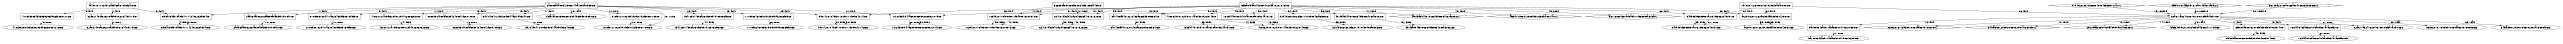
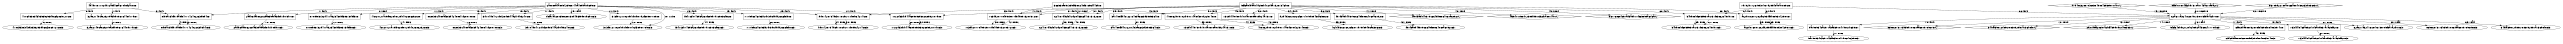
  digraph {
    engine=neato
    fixedsize=false
    fontname="DejaVu Serif"
    fontsize=10
    nodesep=0.3
    rankdir=TB
    ranksep=0
    splines=true
    node [fontname="DejaVu Serif" node_type=Process shape=box]
    edge [fontname="DejaVu Serif"]
    "'4a4d0181102dd12a9f46ea670b8f2a18_P'"
    "'32a82149cae25279a3bb09616448d17d_P'"
    "'ef09a13bfb1da9fe477142402263b5b4_P'"
    "'4106b538343b3535293db66f2869121c_P'"
    "'32a82149cae25279a3bb09616448d17d_F3'" [node_type=File shape=ellipse]
    "'ef09a13bfb1da9fe477142402263b5b4_F3'" [node_type=File shape=ellipse]
    "'4106b538343b3535293db66f2869121c_F3'" [node_type=File shape=ellipse]
    "'2a08eea4ae054259c874ba4e9ba0d699_P'"
    "'2adb6dab862ccda539ada3f8d1f705b7_P'"
    "'870ebe3132d411a523438bf3e313d9f5_P'"
    "'4c020121a19f9c28be129b402686252c_P'"
    "'e6e035c4be0af383b424eee41f280108_P'"
    "'3d104d84721f0f28d8544a2f7db5240c_P'"
    "'defa1ab2e03506ee138d4b6b9de1b6b0_F3'" [node_type=file shape=ellipse]
    "'313f91211e20bd1f0f007b2f389e7789_F3'" [node_type=File shape=ellipse]
    "'313f91211e20bd1f0f007b2f389e7789_P'"
    "'fe41c3b74593a260fc89b7d1c503cf96_P'"
    "'7175d6c46153fc7f73dcdddd2c66fef0_P'"
    "'1c12d33f1b44a6e989c938268592107b_P'"
    "'bd01428754d6b118cdc711f0eb64214c_P'"
    "'2adb6dab862ccda539ada3f8d1f705b7_F3'" [node_type=File shape=ellipse]
    "'870ebe3132d411a523438bf3e313d9f5_F3'" [node_type=File shape=ellipse]
    "'4c020121a19f9c28be129b402686252c_F3'" [node_type=File shape=ellipse]
    "'e6e035c4be0af383b424eee41f280108_F3'" [node_type=File shape=ellipse]
    "'3d104d84721f0f28d8544a2f7db5240c_F3'" [node_type=File shape=ellipse]
    "'fe41c3b74593a260fc89b7d1c503cf96_F3'" [node_type=File shape=ellipse]
    "'7175d6c46153fc7f73dcdddd2c66fef0_F3'" [node_type=File shape=ellipse]
    "'1c12d33f1b44a6e989c938268592107b_F3'" [node_type=File shape=ellipse]
    "'bd01428754d6b118cdc711f0eb64214c_F3'" [node_type=File shape=ellipse]
    "'5ff6a949aa04d25eb402dda15281346b_P'"
    "'624187f46fe4c7f2e46366f415131326_P'"
    "'7c3db2077e499c9077f54de913200572_P'"
    "'408862b09102f790114a8d300d22514e_P'"
    "'f97f5a9b4b579c6649fee864060a6092_S'" [node_type=Socket shape=diamond]
    "'9c5401058d725e9bb51cf6cf1a8e14a7_S'" [node_type=Socket shape=diamond]
    "'86776e6e4c57ad3a9b17f565e99a6d6a_S'" [node_type=Socket shape=diamond]
    "'3a148effd4c1221c483a66c3d3985364_P'"
    "'13c9b449750d1b1da0e0ea915b24a151_P'"
    "'b2b493c61602cf6871b79d8945ca6586_P'"
    "'f97f5a9b4b579c6649fee864060a6092_P'"
    "'ac2d016807282fb295dfbbe8930429e7_P'"
    "'54bb88bf6e55950ac731fe3e62c490b1_P'"
    "'624187f46fe4c7f2e46366f415131326_F3'" [node_type=File shape=ellipse]
    "'7c3db2077e499c9077f54de913200572_F3'" [node_type=File shape=ellipse]
    "'408862b09102f790114a8d300d22514e_F3'" [node_type=File shape=ellipse]
    "'13c9b449750d1b1da0e0ea915b24a151_F3'" [node_type=File shape=ellipse]
    "'3a148effd4c1221c483a66c3d3985364_F3'" [node_type=File shape=ellipse]
    "'b2b493c61602cf6871b79d8945ca6586_F3'" [node_type=File shape=ellipse]
    "'f97f5a9b4b579c6649fee864060a6092_F3'" [node_type=File shape=ellipse]
    "'ac2d016807282fb295dfbbe8930429e7_F3'" [node_type=File shape=ellipse]
    "'54bb88bf6e55950ac731fe3e62c490b1_F3'" [node_type=File shape=ellipse]
    "'366538ae91359fd3e8248f51c5cf443d_P'"
    "'7d192b172619937bc7d29548a0a78e9c_P'"
    "'62a611a32416ce7bc15e705f5a7a2f70_P'"
    "'62a611a32416ce7bc15e705f5a7a2f70_F3'" [node_type=File shape=ellipse]
    "'e69e6873173b55d10860aa6809789c05_F3'" [node_type=file shape=ellipse]
    "'34bfa39e12d89c7e83092951a136bef0_F3'" [node_type=file shape=ellipse]
    "'9a198934cac971a3a5391847b8c1b639_P'"
    "'e69e6873173b55d10860aa6809789c05_S'" [node_type=Socket shape=diamond]
    "'34bfa39e12d89c7e83092951a136bef0_S'" [node_type=Socket shape=diamond]
    "'2b31f9af28697a2bff459d0dc0498353_S'" [node_type=Socket shape=diamond]
    "'9f3f64ebdc2120b2be92a456e641770d_F3'" [node_type=file shape=ellipse]
    "'6fd69ba98e05280ef8b398f884e83974_P'"
    "'7334f4e465ae52d1d5a0d537a1a25fd2_P'"
    "'9a198934cac971a3a5391847b8c1b639_F3'" [node_type=File shape=ellipse]
    "'6fd69ba98e05280ef8b398f884e83974_F3'" [node_type=File shape=ellipse]
    "'7334f4e465ae52d1d5a0d537a1a25fd2_F3'" [node_type=File shape=ellipse]
    "'d7b40632e8703ce38498e4355e9707a7_S'" [node_type=Socket shape=diamond]
    "'9ff9b10804ff2bd7310a0745ac10a9a2_S'" [node_type=Socket shape=diamond]
    "'56705d22180a0c66ae8403e233d85603_S'" [node_type=Socket shape=diamond]
    "'4a4d0181102dd12a9f46ea670b8f2a18_P'" -> "'32a82149cae25279a3bb09616448d17d_P'" [label="1: fork"]
    "'4a4d0181102dd12a9f46ea670b8f2a18_P'" -> "'ef09a13bfb1da9fe477142402263b5b4_P'" [label="3: fork"]
    "'4a4d0181102dd12a9f46ea670b8f2a18_P'" -> "'4106b538343b3535293db66f2869121c_P'" [label="5: fork"]
    "'32a82149cae25279a3bb09616448d17d_P'" -> "'32a82149cae25279a3bb09616448d17d_F3'" [label="2: exec"]
    "'ef09a13bfb1da9fe477142402263b5b4_P'" -> "'ef09a13bfb1da9fe477142402263b5b4_F3'" [label="4: exec"]
    "'ef09a13bfb1da9fe477142402263b5b4_P'" -> "'ef09a13bfb1da9fe477142402263b5b4_F3'" [label="8: exec"]
    "'4106b538343b3535293db66f2869121c_P'" -> "'4106b538343b3535293db66f2869121c_F3'" [label="6: exec"]
    "'2a08eea4ae054259c874ba4e9ba0d699_P'" -> "'ef09a13bfb1da9fe477142402263b5b4_P'" [label="7: fork"]
-   "'2a08eea4ae054259c874ba4e9ba0d699_P'" -> "'2adb6dab862ccda539ada3f8d1f705b7_P'" [label="9: fork"]
+   "'2a08eea4ae054259c874ba4e9ba0d699_P'" -> "'2adb6dab862ccda539ada3f8d1f705b7_P'" [label="9: send"]
    "'2a08eea4ae054259c874ba4e9ba0d699_P'" -> "'870ebe3132d411a523438bf3e313d9f5_P'" [label="11: fork"]
    "'2a08eea4ae054259c874ba4e9ba0d699_P'" -> "'4c020121a19f9c28be129b402686252c_P'" [label="13: fork"]
    "'2a08eea4ae054259c874ba4e9ba0d699_P'" -> "'e6e035c4be0af383b424eee41f280108_P'" [label="15: fork"]
    "'2a08eea4ae054259c874ba4e9ba0d699_P'" -> "'3d104d84721f0f28d8544a2f7db5240c_P'" [label="17: fork"]
    "'2a08eea4ae054259c874ba4e9ba0d699_P'" -> "'defa1ab2e03506ee138d4b6b9de1b6b0_F3'" [label="19: read"]
    "'2a08eea4ae054259c874ba4e9ba0d699_P'" -> "'313f91211e20bd1f0f007b2f389e7789_F3'" [label="20: write"]
    "'2a08eea4ae054259c874ba4e9ba0d699_P'" -> "'313f91211e20bd1f0f007b2f389e7789_P'" [label="21: fork"]
    "'2a08eea4ae054259c874ba4e9ba0d699_P'" -> "'fe41c3b74593a260fc89b7d1c503cf96_P'" [label="23: fork"]
    "'2a08eea4ae054259c874ba4e9ba0d699_P'" -> "'7175d6c46153fc7f73dcdddd2c66fef0_P'" [label="25: fork"]
    "'2a08eea4ae054259c874ba4e9ba0d699_P'" -> "'1c12d33f1b44a6e989c938268592107b_P'" [label="27: fork"]
    "'2a08eea4ae054259c874ba4e9ba0d699_P'" -> "'bd01428754d6b118cdc711f0eb64214c_P'" [label="29: fork"]
    "'2adb6dab862ccda539ada3f8d1f705b7_P'" -> "'2adb6dab862ccda539ada3f8d1f705b7_F3'" [label="10: exec"]
    "'870ebe3132d411a523438bf3e313d9f5_P'" -> "'870ebe3132d411a523438bf3e313d9f5_F3'" [label="12: exec"]
    "'4c020121a19f9c28be129b402686252c_P'" -> "'4c020121a19f9c28be129b402686252c_F3'" [label="14: exec"]
    "'e6e035c4be0af383b424eee41f280108_P'" -> "'e6e035c4be0af383b424eee41f280108_F3'" [label="16: exec"]
    "'3d104d84721f0f28d8544a2f7db5240c_P'" -> "'3d104d84721f0f28d8544a2f7db5240c_F3'" [label="18: exec"]
    "'313f91211e20bd1f0f007b2f389e7789_P'" -> "'313f91211e20bd1f0f007b2f389e7789_F3'" [label="22: exec"]
    "'fe41c3b74593a260fc89b7d1c503cf96_P'" -> "'fe41c3b74593a260fc89b7d1c503cf96_F3'" [label="24: exec"]
    "'7175d6c46153fc7f73dcdddd2c66fef0_P'" -> "'7175d6c46153fc7f73dcdddd2c66fef0_F3'" [label="26: exec"]
    "'1c12d33f1b44a6e989c938268592107b_P'" -> "'1c12d33f1b44a6e989c938268592107b_F3'" [label="28: exec"]
    "'1c12d33f1b44a6e989c938268592107b_P'" -> "'1c12d33f1b44a6e989c938268592107b_F3'" [label="32: exec"]
    "'bd01428754d6b118cdc711f0eb64214c_P'" -> "'bd01428754d6b118cdc711f0eb64214c_F3'" [label="30: exec"]
    "'bd01428754d6b118cdc711f0eb64214c_P'" -> "'bd01428754d6b118cdc711f0eb64214c_F3'" [label="34: exec"]
    "'5ff6a949aa04d25eb402dda15281346b_P'" -> "'1c12d33f1b44a6e989c938268592107b_P'" [label="31: fork"]
    "'5ff6a949aa04d25eb402dda15281346b_P'" -> "'bd01428754d6b118cdc711f0eb64214c_P'" [label="33: fork"]
    "'5ff6a949aa04d25eb402dda15281346b_P'" -> "'624187f46fe4c7f2e46366f415131326_P'" [label="35: fork"]
    "'5ff6a949aa04d25eb402dda15281346b_P'" -> "'7c3db2077e499c9077f54de913200572_P'" [label="37: fork"]
    "'5ff6a949aa04d25eb402dda15281346b_P'" -> "'408862b09102f790114a8d300d22514e_P'" [label="45: fork"]
    "'5ff6a949aa04d25eb402dda15281346b_P'" -> "'f97f5a9b4b579c6649fee864060a6092_S'" [label="47: send"]
    "'5ff6a949aa04d25eb402dda15281346b_P'" -> "'9c5401058d725e9bb51cf6cf1a8e14a7_S'" [label="48: send"]
    "'5ff6a949aa04d25eb402dda15281346b_P'" -> "'86776e6e4c57ad3a9b17f565e99a6d6a_S'" [label="49: send"]
    "'5ff6a949aa04d25eb402dda15281346b_P'" -> "'3a148effd4c1221c483a66c3d3985364_P'" [label="50: fork"]
    "'5ff6a949aa04d25eb402dda15281346b_P'" -> "'13c9b449750d1b1da0e0ea915b24a151_P'" [label="52: fork"]
    "'5ff6a949aa04d25eb402dda15281346b_P'" -> "'b2b493c61602cf6871b79d8945ca6586_P'" [label="54: fork"]
    "'5ff6a949aa04d25eb402dda15281346b_P'" -> "'f97f5a9b4b579c6649fee864060a6092_P'" [label="56: fork"]
    "'5ff6a949aa04d25eb402dda15281346b_P'" -> "'ac2d016807282fb295dfbbe8930429e7_P'" [label="58: fork"]
    "'5ff6a949aa04d25eb402dda15281346b_P'" -> "'54bb88bf6e55950ac731fe3e62c490b1_P'" [label="60: fork"]
    "'624187f46fe4c7f2e46366f415131326_P'" -> "'624187f46fe4c7f2e46366f415131326_F3'" [label="36: exec"]
    "'624187f46fe4c7f2e46366f415131326_P'" -> "'624187f46fe4c7f2e46366f415131326_F3'" [label="40: exec"]
    "'7c3db2077e499c9077f54de913200572_P'" -> "'7c3db2077e499c9077f54de913200572_F3'" [label="38: exec"]
    "'7c3db2077e499c9077f54de913200572_P'" -> "'7c3db2077e499c9077f54de913200572_F3'" [label="42: exec"]
    "'408862b09102f790114a8d300d22514e_P'" -> "'408862b09102f790114a8d300d22514e_F3'" [label="44: exec"]
    "'408862b09102f790114a8d300d22514e_P'" -> "'408862b09102f790114a8d300d22514e_F3'" [label="46: exec"]
    "'408862b09102f790114a8d300d22514e_P'" -> "'13c9b449750d1b1da0e0ea915b24a151_F3'" [label="53: exec"]
    "'3a148effd4c1221c483a66c3d3985364_P'" -> "'3a148effd4c1221c483a66c3d3985364_F3'" [label="51: exec"]
    "'b2b493c61602cf6871b79d8945ca6586_P'" -> "'b2b493c61602cf6871b79d8945ca6586_F3'" [label="55: exec"]
    "'f97f5a9b4b579c6649fee864060a6092_P'" -> "'f97f5a9b4b579c6649fee864060a6092_F3'" [label="57: exec"]
    "'ac2d016807282fb295dfbbe8930429e7_P'" -> "'ac2d016807282fb295dfbbe8930429e7_F3'" [label="59: exec"]
    "'ac2d016807282fb295dfbbe8930429e7_P'" -> "'ac2d016807282fb295dfbbe8930429e7_F3'" [label="63: exec"]
    "'54bb88bf6e55950ac731fe3e62c490b1_P'" -> "'54bb88bf6e55950ac731fe3e62c490b1_F3'" [label="61: exec"]
    "'54bb88bf6e55950ac731fe3e62c490b1_P'" -> "'54bb88bf6e55950ac731fe3e62c490b1_F3'" [label="65: exec"]
    "'366538ae91359fd3e8248f51c5cf443d_P'" -> "'624187f46fe4c7f2e46366f415131326_P'" [label="72: send"]
    "'366538ae91359fd3e8248f51c5cf443d_P'" -> "'7c3db2077e499c9077f54de913200572_P'" [label="41: fork"]
    "'366538ae91359fd3e8248f51c5cf443d_P'" -> "'408862b09102f790114a8d300d22514e_P'" [label="43: fork"]
    "'7d192b172619937bc7d29548a0a78e9c_P'" -> "'ac2d016807282fb295dfbbe8930429e7_P'" [label="62: fork"]
    "'7d192b172619937bc7d29548a0a78e9c_P'" -> "'54bb88bf6e55950ac731fe3e62c490b1_P'" [label="64: fork"]
    "'7d192b172619937bc7d29548a0a78e9c_P'" -> "'62a611a32416ce7bc15e705f5a7a2f70_P'" [label="66: fork"]
    "'62a611a32416ce7bc15e705f5a7a2f70_P'" -> "'62a611a32416ce7bc15e705f5a7a2f70_F3'" [label="67: exec"]
    "'62a611a32416ce7bc15e705f5a7a2f70_P'" -> "'e69e6873173b55d10860aa6809789c05_F3'" [label="68: read"]
    "'62a611a32416ce7bc15e705f5a7a2f70_P'" -> "'34bfa39e12d89c7e83092951a136bef0_F3'" [label="69: read"]
    "'62a611a32416ce7bc15e705f5a7a2f70_P'" -> "'9a198934cac971a3a5391847b8c1b639_P'" [label="70: fork"]
    "'62a611a32416ce7bc15e705f5a7a2f70_P'" -> "'e69e6873173b55d10860aa6809789c05_S'" [label="72: send"]
    "'62a611a32416ce7bc15e705f5a7a2f70_P'" -> "'34bfa39e12d89c7e83092951a136bef0_S'" [label="73: send"]
    "'62a611a32416ce7bc15e705f5a7a2f70_P'" -> "'2b31f9af28697a2bff459d0dc0498353_S'" [label="74: send"]
    "'62a611a32416ce7bc15e705f5a7a2f70_P'" -> "'9f3f64ebdc2120b2be92a456e641770d_F3'" [label="76: read"]
    "'62a611a32416ce7bc15e705f5a7a2f70_P'" -> "'6fd69ba98e05280ef8b398f884e83974_P'" [label="77: fork"]
    "'62a611a32416ce7bc15e705f5a7a2f70_P'" -> "'7334f4e465ae52d1d5a0d537a1a25fd2_P'" [label="79: fork"]
    "'9a198934cac971a3a5391847b8c1b639_P'" -> "'9a198934cac971a3a5391847b8c1b639_F3'" [label="71: exec"]
    "'6fd69ba98e05280ef8b398f884e83974_P'" -> "'6fd69ba98e05280ef8b398f884e83974_F3'" [label="46: exec"]
    "'7334f4e465ae52d1d5a0d537a1a25fd2_P'" -> "'7334f4e465ae52d1d5a0d537a1a25fd2_F3'" [label="80: exec"]
    "'d7b40632e8703ce38498e4355e9707a7_S'" -> "'62a611a32416ce7bc15e705f5a7a2f70_P'" [label="75: receive"]
    "'9ff9b10804ff2bd7310a0745ac10a9a2_S'" -> "'62a611a32416ce7bc15e705f5a7a2f70_P'" [label="80: receive"]
    "'56705d22180a0c66ae8403e233d85603_S'" -> "'62a611a32416ce7bc15e705f5a7a2f70_P'" [label="82: receive"]
  }
